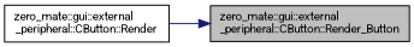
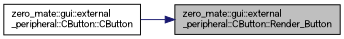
  digraph {
    rankdir=RL
    fontname=Roboto
    node [color=black fontname=Roboto fontsize=10 shape=record]
    n1 [fillcolor=grey75 fontcolor=black height=0.2 label="zero_mate::gui::external\l_peripheral::CButton::Render_Button" style=filled width=0.4]
-   n2 [height=0.2 label="zero_mate::gui::external\l_peripheral::CButton::Render" width=0.4]
+   n2 [height=0.2 label="zero_mate::gui::external\l_peripheral::CButton::CButton" width=0.4]
    n1 -> n2 [color=midnightblue dir=back fontname=Roboto fontsize=10 labelfontname=Helvetica labelfontsize=10 style=solid]
  }
